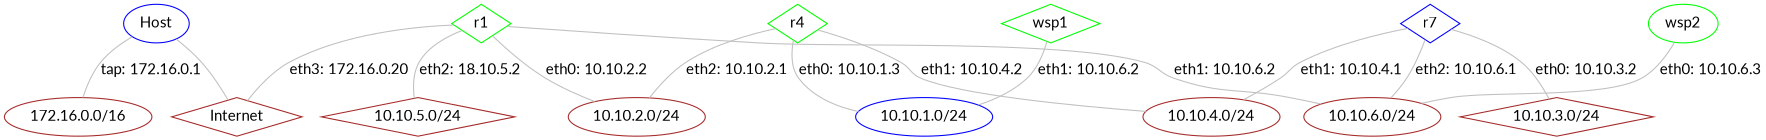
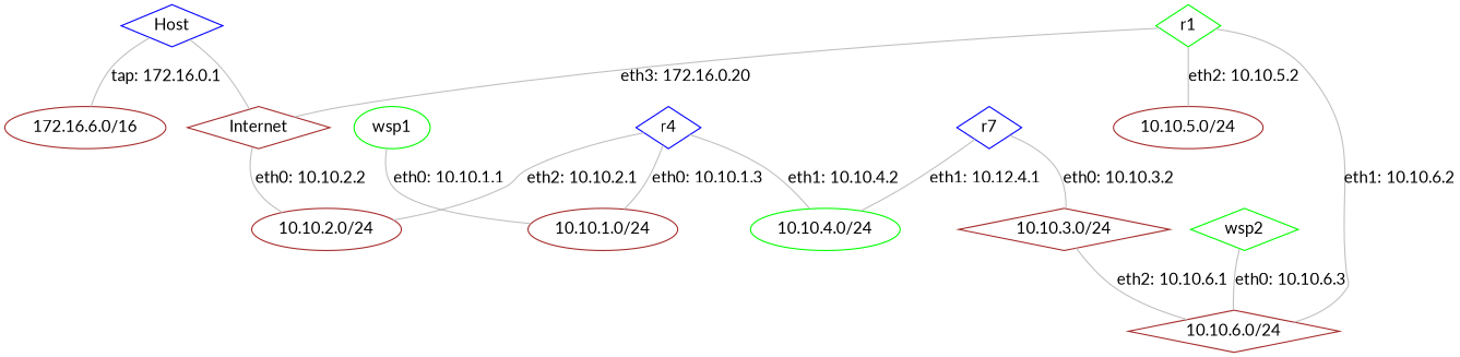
  graph {
    fontname=Lato
    node [color=brown fontname=Lato shape=diamond]
    edge [color=gray fontname=Lato]
-   Host [color=blue shape=ellipse]
-   n2 [label="172.16.0.0/16" shape=ellipse]
+   Host [color=blue]
+   n2 [label="172.16.6.0/16" shape=ellipse]
    n3 [label=Internet]
    r1 [color=green]
    n5 [label="10.10.2.0/24" shape=ellipse]
-   n6 [label="10.10.6.0/24" shape=ellipse]
-   n7 [label="10.10.5.0/24"]
+   n6 [label="10.10.6.0/24"]
+   n7 [label="10.10.5.0/24" shape=ellipse]
    n8 [color=blue label=r7]
-   n9 [label="10.10.4.0/24" shape=ellipse]
+   n9 [color=green label="10.10.4.0/24" shape=ellipse]
    n10 [label="10.10.3.0/24"]
-   n11 [color=blue label="10.10.1.0/24" shape=ellipse]
-   r4 [color=green]
-   wsp1 [color=green]
-   wsp2 [color=green shape=ellipse]
+   n11 [label="10.10.1.0/24" shape=ellipse]
+   r4 [color=blue]
+   wsp1 [color=green shape=ellipse]
+   wsp2 [color=green]
    Host -- n2 [label="tap: 172.16.0.1"]
    Host -- n3
    r1 -- n3 [label="eth3: 172.16.0.20"]
-   r1 -- n5 [label="eth0: 10.10.2.2"]
+   n3 -- n5 [label="eth0: 10.10.2.2"]
    r1 -- n6 [label="eth1: 10.10.6.2"]
-   r1 -- n7 [label="eth2: 18.10.5.2"]
-   n8 -- n6 [label="eth2: 10.10.6.1"]
-   n8 -- n9 [label="eth1: 10.10.4.1"]
+   r1 -- n7 [label="eth2: 10.10.5.2"]
+   n10 -- n6 [label="eth2: 10.10.6.1"]
+   n8 -- n9 [label="eth1: 10.12.4.1"]
    n8 -- n10 [label="eth0: 10.10.3.2"]
    r4 -- n5 [label="eth2: 10.10.2.1"]
    r4 -- n9 [label="eth1: 10.10.4.2"]
    r4 -- n11 [label="eth0: 10.10.1.3"]
-   wsp1 -- n11 [label="eth1: 10.10.6.2"]
+   wsp1 -- n11 [label="eth0: 10.10.1.1"]
    wsp2 -- n6 [label="eth0: 10.10.6.3"]
  }
